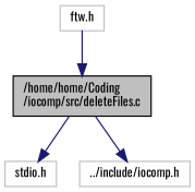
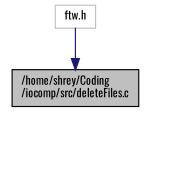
  digraph {
    fontname=Oswald
    node [color=grey75 fillcolor=white fontname=Oswald fontsize=10 shape=record style=filled]
    edge [color=midnightblue fontname=Oswald fontsize=10 labelfontname=Helvetica labelfontsize=10 style=solid]
-   n1 [color=black fillcolor=grey75 fontcolor=black height=0.2 label="/home/home/Coding\l/iocomp/src/deleteFiles.c" width=0.4]
-   n2 [height=0.2 label="stdio.h" width=0.4]
-   n3 [height=0.2 label="../include/iocomp.h" width=0.4]
+   n1 [color=black fillcolor=grey75 fontcolor=black height=0.2 label="/home/shrey/Coding\l/iocomp/src/deleteFiles.c" width=0.4]
    n4 [height=0.2 label="ftw.h" width=0.4]
-   n1 -> n2
-   n1 -> n3
    n4 -> n1
  }
